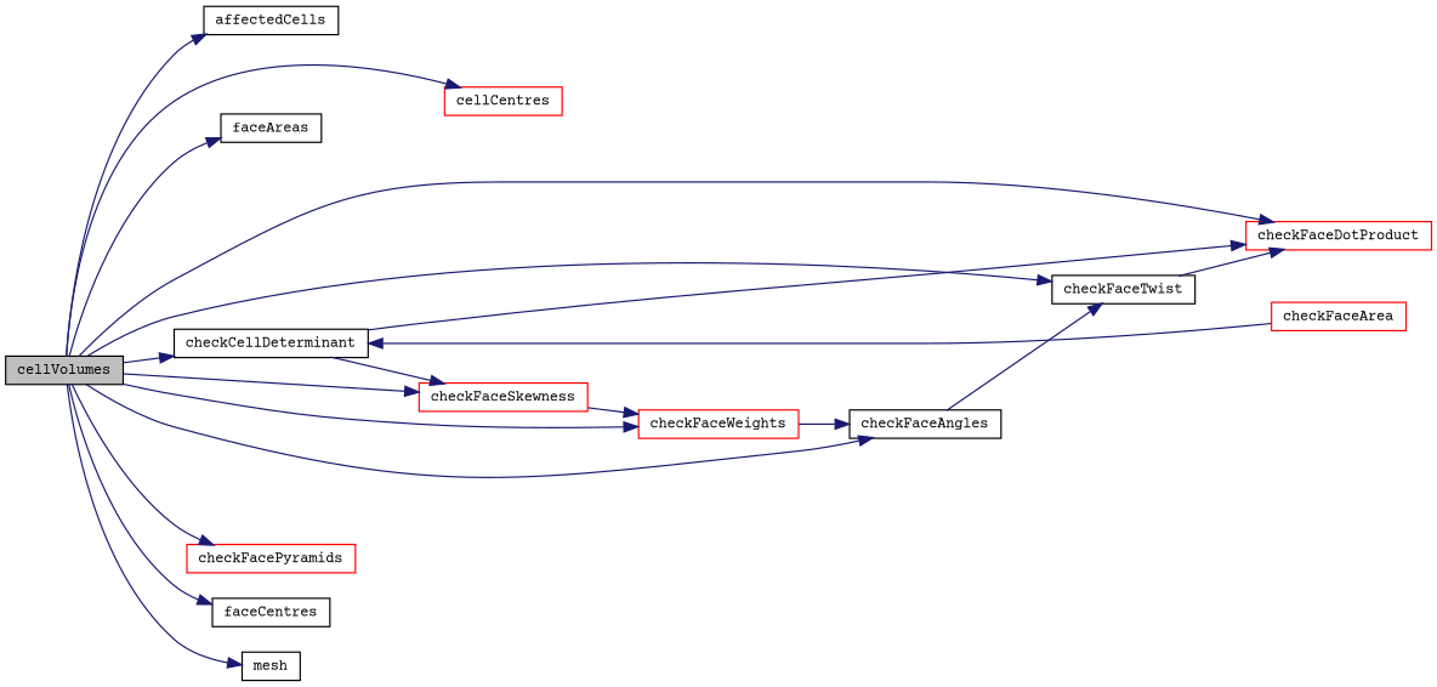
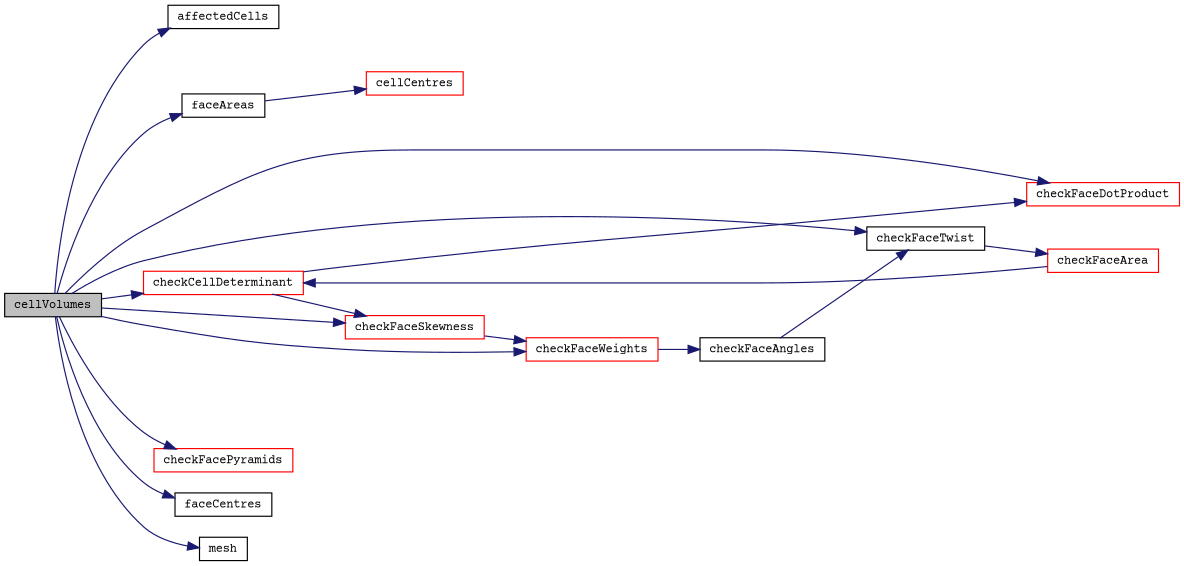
  digraph {
    fontname="Courier Prime"
    rankdir=LR
    node [color=black fontname="Courier Prime" fontsize=10 shape=record]
    edge [color=midnightblue fontname="Courier Prime" fontsize=10 labelfontname=Helvetica labelfontsize=10 style=solid]
    n1 [fillcolor=grey75 fontcolor=black height=0.2 label=cellVolumes style=filled width=0.4]
    n2 [height=0.2 label=affectedCells width=0.4]
    n3 [color=red height=0.2 label=cellCentres width=0.4]
-   n4 [height=0.2 label=checkCellDeterminant width=0.4]
+   n4 [color=red height=0.2 label=checkCellDeterminant width=0.4]
    n5 [color=red height=0.2 label=checkFaceDotProduct width=0.4]
    n6 [color=red height=0.2 label=checkFacePyramids width=0.4]
    n7 [color=red height=0.2 label=checkFaceSkewness width=0.4]
    n8 [color=red height=0.2 label=checkFaceWeights width=0.4]
    n9 [height=0.2 label=checkFaceAngles width=0.4]
    n10 [height=0.2 label=checkFaceTwist width=0.4]
    n11 [height=0.2 label=faceAreas width=0.4]
    n12 [height=0.2 label=faceCentres width=0.4]
    n13 [height=0.2 label=mesh width=0.4]
    n14 [color=red height=0.2 label=checkFaceArea width=0.4]
    n1 -> n2
-   n1 -> n3
+   n11 -> n3
    n1 -> n4
    n1 -> n5
    n1 -> n6
    n1 -> n7
    n1 -> n8
-   n1 -> n9
    n1 -> n10
    n1 -> n11
    n1 -> n12
    n1 -> n13
    n4 -> n5
    n4 -> n7
    n7 -> n8
    n8 -> n9
    n9 -> n10
-   n10 -> n5
+   n10 -> n14
    n14 -> n4
  }
